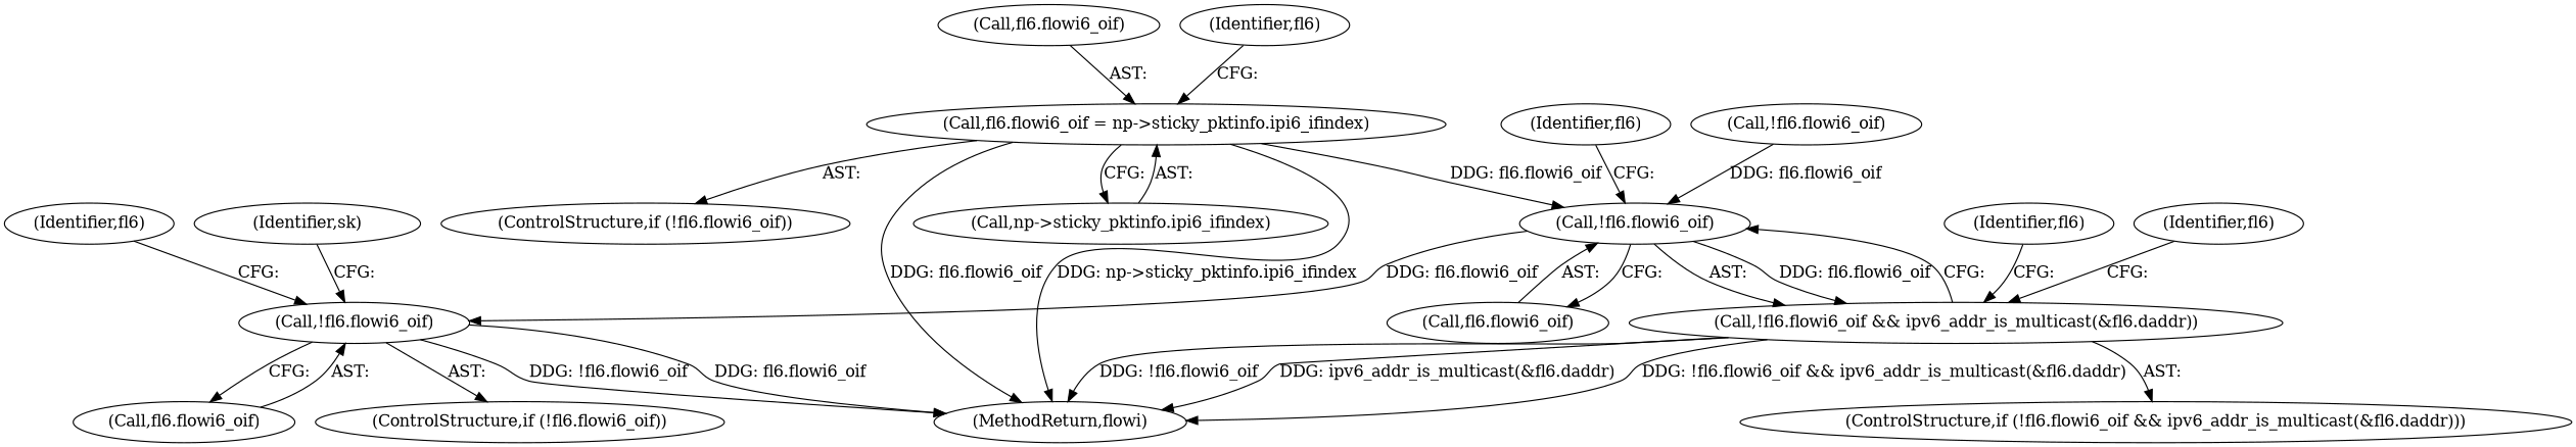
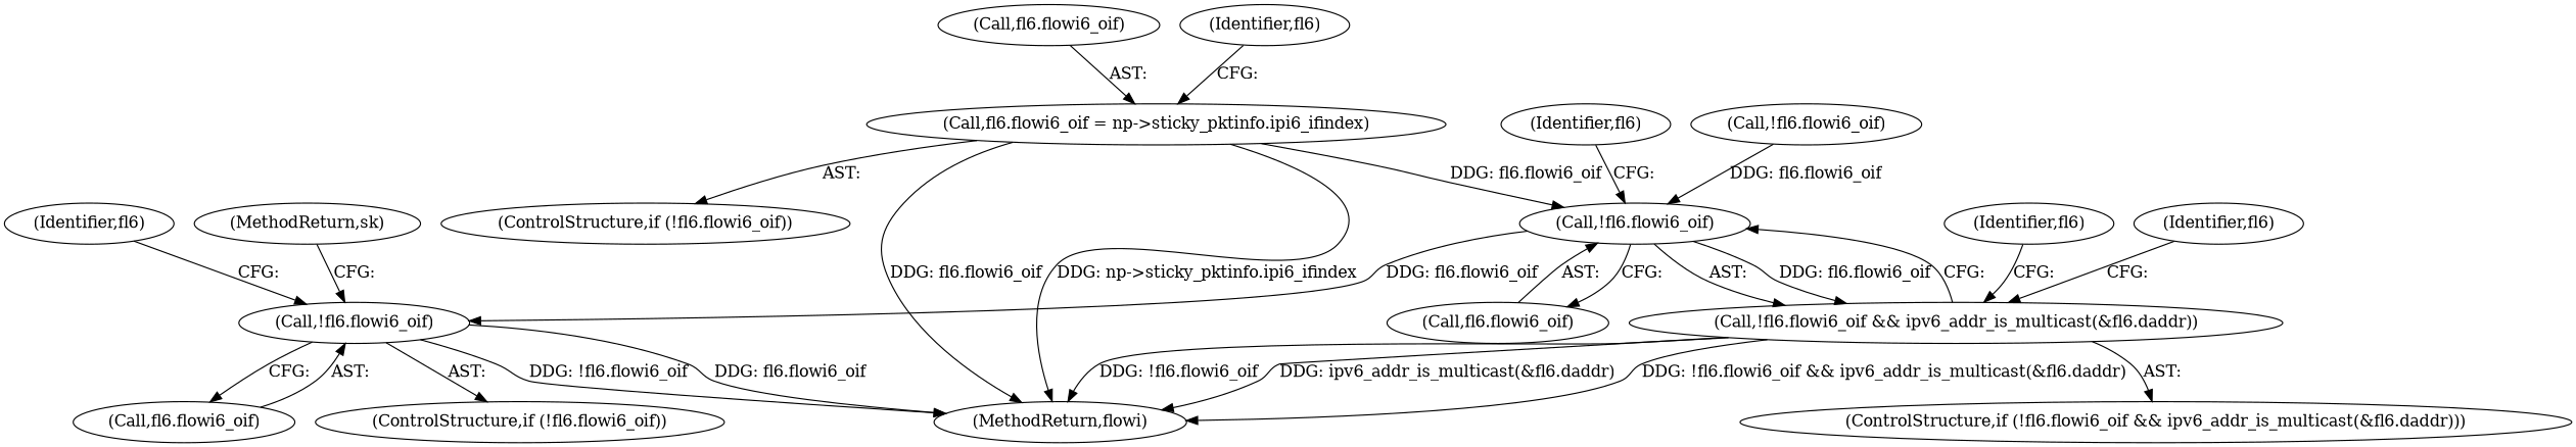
  digraph {
    n1 [label="(Call,fl6.flowi6_oif = np->sticky_pktinfo.ipi6_ifindex)"]
    n2 [label="(Call,!fl6.flowi6_oif)"]
    n3 [label="(ControlStructure,if (!fl6.flowi6_oif))"]
-   n4 [label="(Call,np->sticky_pktinfo.ipi6_ifindex)"]
    n5 [label="(MethodReturn,flowi)"]
    n6 [label="(Call,!fl6.flowi6_oif && ipv6_addr_is_multicast(&fl6.daddr))"]
    n7 [label="(Call,!fl6.flowi6_oif)"]
    n8 [label="(Call,fl6.flowi6_oif)"]
    n9 [label="(ControlStructure,if (!fl6.flowi6_oif && ipv6_addr_is_multicast(&fl6.daddr)))"]
    n10 [label="(Call,fl6.flowi6_oif)"]
    n11 [label="(ControlStructure,if (!fl6.flowi6_oif))"]
    n12 [label="(Identifier,fl6)"]
    n13 [label="(Identifier,fl6)"]
    n14 [label="(Identifier,fl6)"]
-   n15 [label="(Identifier,sk)"]
+   n15 [label="(MethodReturn,sk)"]
    n16 [label="(Call,!fl6.flowi6_oif)"]
    n17 [label="(Identifier,fl6)"]
    n18 [label="(Call,fl6.flowi6_oif)"]
    n19 [label="(Identifier,fl6)"]
    n1 -> n2 [label="DDG: fl6.flowi6_oif"]
    n1 -> n3 [label="AST: "]
-   n1 -> n4 [label="CFG: "]
    n1 -> n5 [label="DDG: np->sticky_pktinfo.ipi6_ifindex"]
    n1 -> n5 [label="DDG: fl6.flowi6_oif"]
    n2 -> n6 [label="AST: "]
    n2 -> n6 [label="DDG: fl6.flowi6_oif"]
    n2 -> n7 [label="DDG: fl6.flowi6_oif"]
    n2 -> n8 [label="CFG: "]
-   n4 -> n1 [label="AST: "]
    n6 -> n2 [label="CFG: "]
    n6 -> n5 [label="DDG: !fl6.flowi6_oif && ipv6_addr_is_multicast(&fl6.daddr)"]
    n6 -> n5 [label="DDG: !fl6.flowi6_oif"]
    n6 -> n5 [label="DDG: ipv6_addr_is_multicast(&fl6.daddr)"]
    n6 -> n9 [label="AST: "]
    n7 -> n5 [label="DDG: !fl6.flowi6_oif"]
    n7 -> n5 [label="DDG: fl6.flowi6_oif"]
    n7 -> n10 [label="CFG: "]
    n7 -> n11 [label="AST: "]
    n8 -> n2 [label="AST: "]
    n10 -> n7 [label="AST: "]
    n12 -> n6 [label="CFG: "]
    n13 -> n2 [label="CFG: "]
    n14 -> n6 [label="CFG: "]
    n15 -> n7 [label="CFG: "]
    n16 -> n2 [label="DDG: fl6.flowi6_oif"]
    n17 -> n7 [label="CFG: "]
    n18 -> n1 [label="AST: "]
    n19 -> n1 [label="CFG: "]
  }
